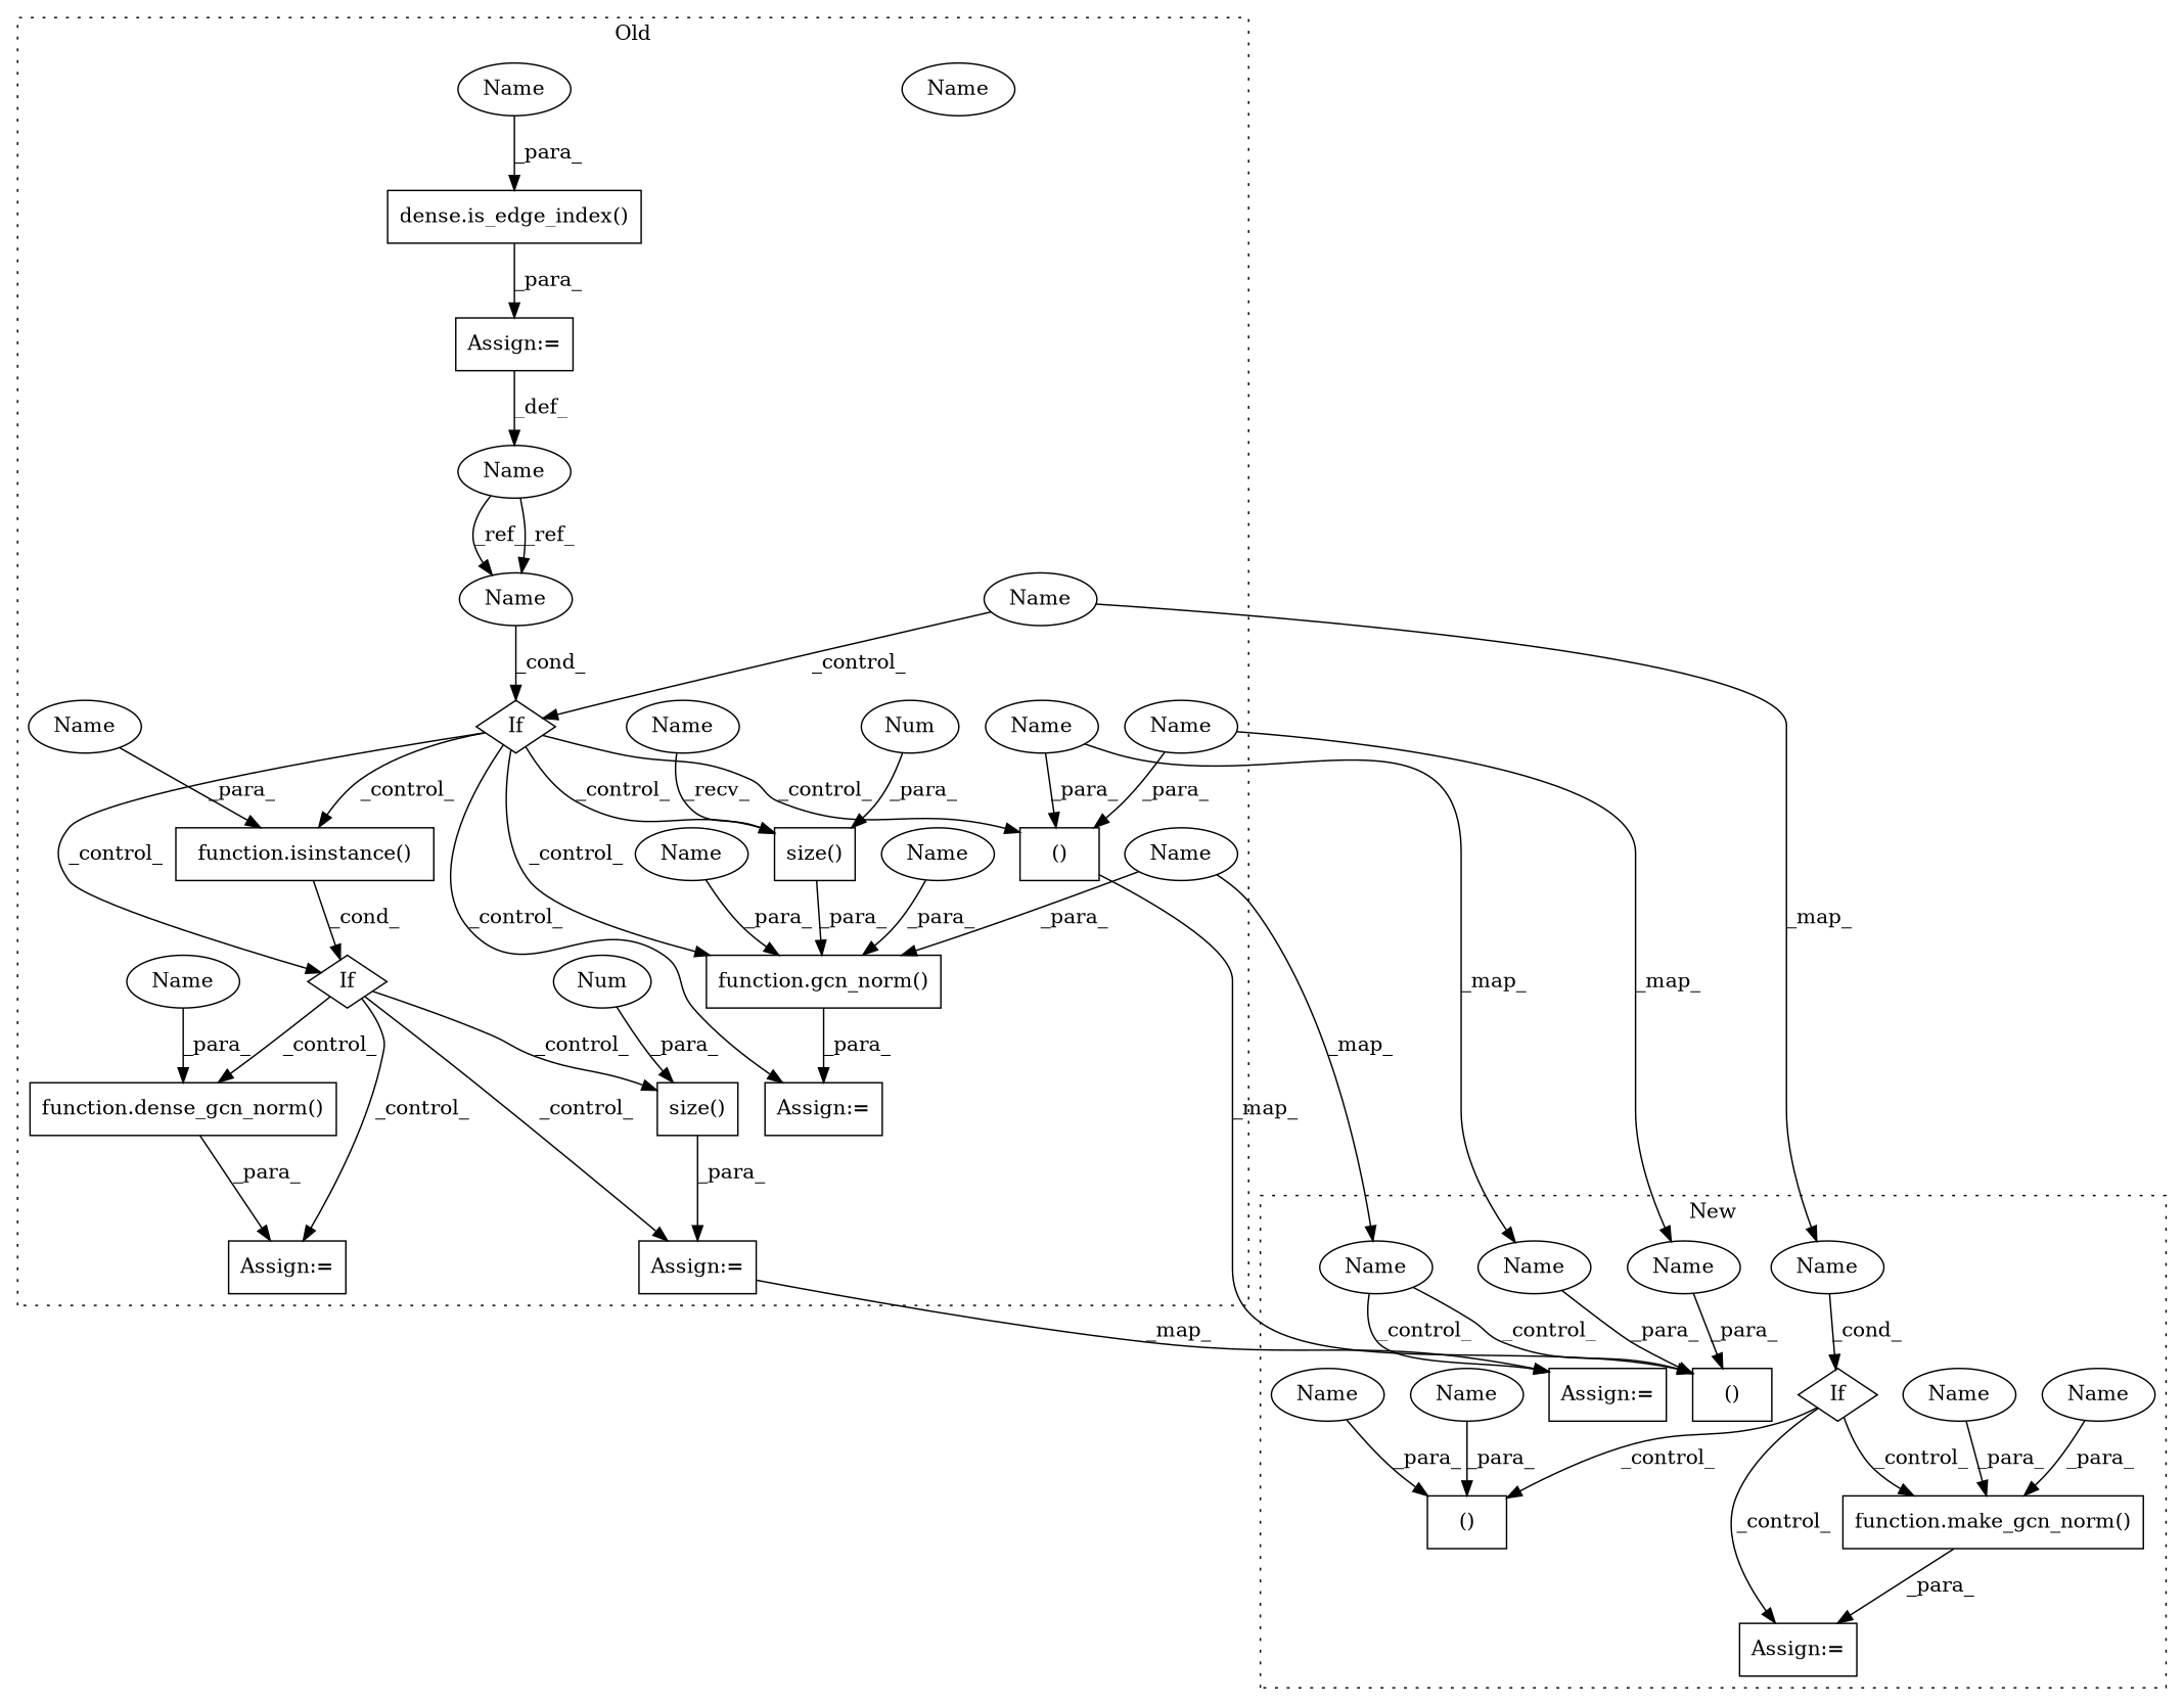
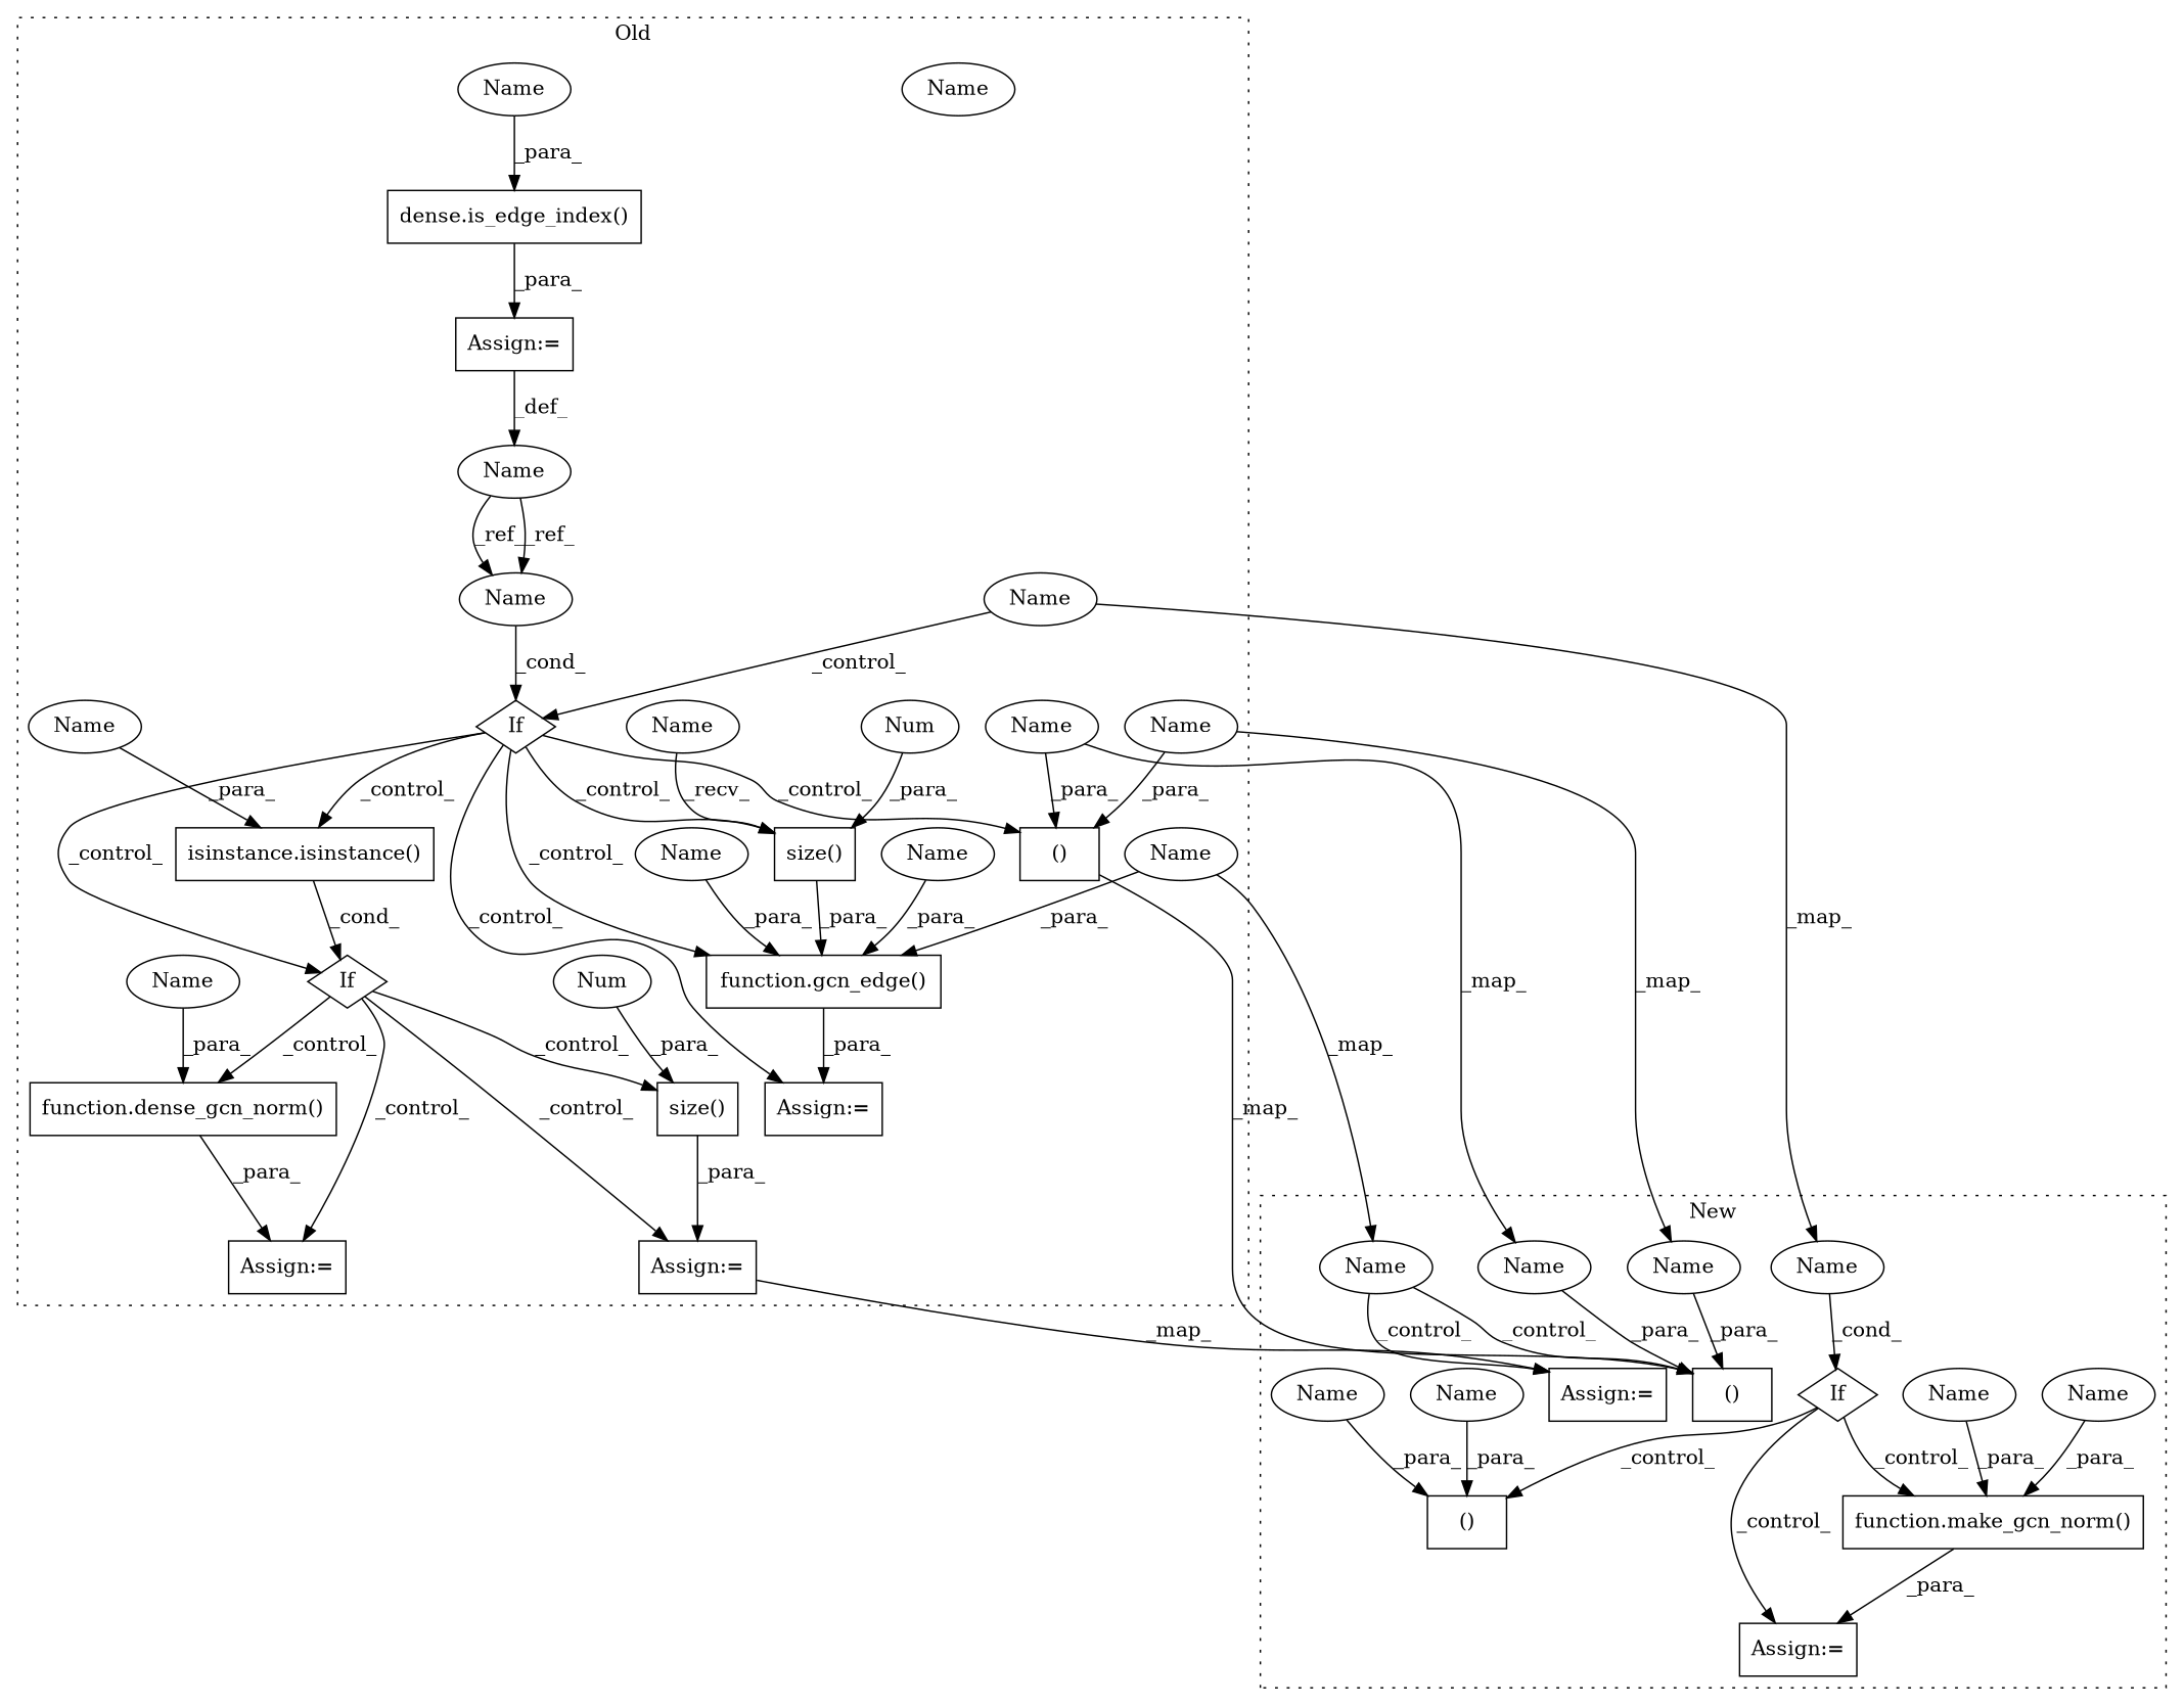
  digraph {
    node [a=87 l=10 s=2269 shape=ellipse]
    n1 [a=75 l="7,1" label="size()" s="2684,2692" shape=box]
    n2 [l=12 label=Name]
    n3 [a=75 l="7,1" label="size()" s="2410,2418" shape=box]
    n4 [a=76 l=1 label=Num s=2417]
    n5 [a=76 l=1 label=Num s=2691]
-   n6 [a=75 l="9,67" label="function.gcn_norm()" s="2325,2498" shape=box]
+   n6 [a=75 l="9,67" label="function.gcn_edge()" s="2325,2498" shape=box]
    n7 [l=12 label=Name s=2185]
    n8 [a=75 l="14,1" label="dense.is_edge_index()" s="2200,2224" shape=box]
    n9 [a=75 l="15,81" label="function.dense_gcn_norm()" s="2909,2934" shape=box]
    n10 [a=68 l=3 label="Assign:=" s=2197 shape=box]
    n11 [a=68 l=3 label="Assign:=" s=2906 shape=box]
    n12 [a=68 l=16 label="Assign:=" s=2309 shape=box]
    n13 [a=96 l="3,18" label=If s="2266,2281" shape=diamond]
    n14 [a=54 l=13 label="()" s=2309 shape=box]
    n15 [a=96 l="0,18" label=If s="2583,2619" shape=diamond]
-   n16 [a=75 l="11,1" label="function.isinstance()" s="2583,2618" shape=box]
+   n16 [a=75 l="11,1" label="isinstance.isinstance()" s="2583,2618" shape=box]
    n17 [l=14 label=Name s=2238]
    n18 [l=19 label=Name s=2479]
    n19 [a=68 l=3 label="Assign:=" s=2647 shape=box]
    n20 [l=1 label=Name s=2410]
    n21 [l=11 label=Name s=2311]
    n22 [l=11 label=Name s=2346]
    n23 [label=Name s=2214]
    n24 [label=Name s=2334]
    n25 [label=Name s=2594]
    n26 [label=Name s=2924]
    n27 [label=Name s=2299]
    n28 [l=12 label=Name]
    n29 [a=75 l="14,1" label="function.make_gcn_norm()" s="2308,2345" shape=box]
    n30 [a=54 l=13 label="()" s=2292 shape=box]
    n31 [a=68 l=16 label="Assign:=" s=2292 shape=box]
    n32 [a=96 l="3,14" label=If s="2251,2268" shape=diamond]
    n33 [a=54 l=13 label="()" s=2110 shape=box]
    n34 [l=14 label=Name s=2254]
    n35 [l=19 label=Name s=2067]
    n36 [a=68 l=16 label="Assign:=" s=2110 shape=box]
    n37 [l=11 label=Name s=2112]
    n38 [l=11 label=Name s=2334]
    n39 [l=11 label=Name s=2294]
    n40 [label=Name s=2100]
    n41 [label=Name s=2322]
    n42 [label=Name s=2282]
    subgraph cluster_1 {
      label=Old
      style=dotted
      n1
      n2
      n3
      n4
      n5
      n6
      n7
      n8
      n9
      n10
      n11
      n12
      n13
      n14
      n15
      n16
      n17
      n18
      n19
      n20
      n21
      n22
      n23
      n24
      n25
      n26
      n27
      n28
    }
    subgraph cluster_2 {
      label=New
      style=dotted
      n29
      n30
      n31
      n32
      n33
      n34
      n35
      n36
      n37
      n38
      n39
      n40
      n41
      n42
    }
    n1 -> n19 [label=_para_]
    n3 -> n6 [label=_para_]
    n4 -> n3 [label=_para_]
    n5 -> n1 [label=_para_]
    n6 -> n12 [label=_para_]
    n7 -> n28 [label=_ref_]
    n7 -> n28 [label=_ref_]
    n8 -> n10 [label=_para_]
    n9 -> n11 [label=_para_]
    n10 -> n7 [label=_def_]
    n13 -> n3 [label=_control_]
    n13 -> n6 [label=_control_]
    n13 -> n12 [label=_control_]
    n13 -> n14 [label=_control_]
    n13 -> n15 [label=_control_]
    n13 -> n16 [label=_control_]
    n14 -> n33 [label=_map_]
    n15 -> n1 [label=_control_]
    n15 -> n9 [label=_control_]
    n15 -> n11 [label=_control_]
    n15 -> n19 [label=_control_]
    n16 -> n15 [label=_cond_]
    n17 -> n13 [label=_control_]
    n17 -> n34 [label=_map_]
    n18 -> n6 [label=_para_]
    n18 -> n35 [label=_map_]
    n19 -> n36 [label=_map_]
    n20 -> n3 [label=_recv_]
    n21 -> n14 [label=_para_]
    n21 -> n37 [label=_map_]
    n22 -> n6 [label=_para_]
    n23 -> n8 [label=_para_]
    n24 -> n6 [label=_para_]
    n25 -> n16 [label=_para_]
    n26 -> n9 [label=_para_]
    n27 -> n14 [label=_para_]
    n27 -> n40 [label=_map_]
    n28 -> n13 [label=_cond_]
    n29 -> n31 [label=_para_]
    n32 -> n29 [label=_control_]
    n32 -> n30 [label=_control_]
    n32 -> n31 [label=_control_]
    n34 -> n32 [label=_cond_]
    n35 -> n33 [label=_control_]
    n35 -> n36 [label=_control_]
    n37 -> n33 [label=_para_]
    n38 -> n29 [label=_para_]
    n39 -> n30 [label=_para_]
    n40 -> n33 [label=_para_]
    n41 -> n29 [label=_para_]
    n42 -> n30 [label=_para_]
  }
